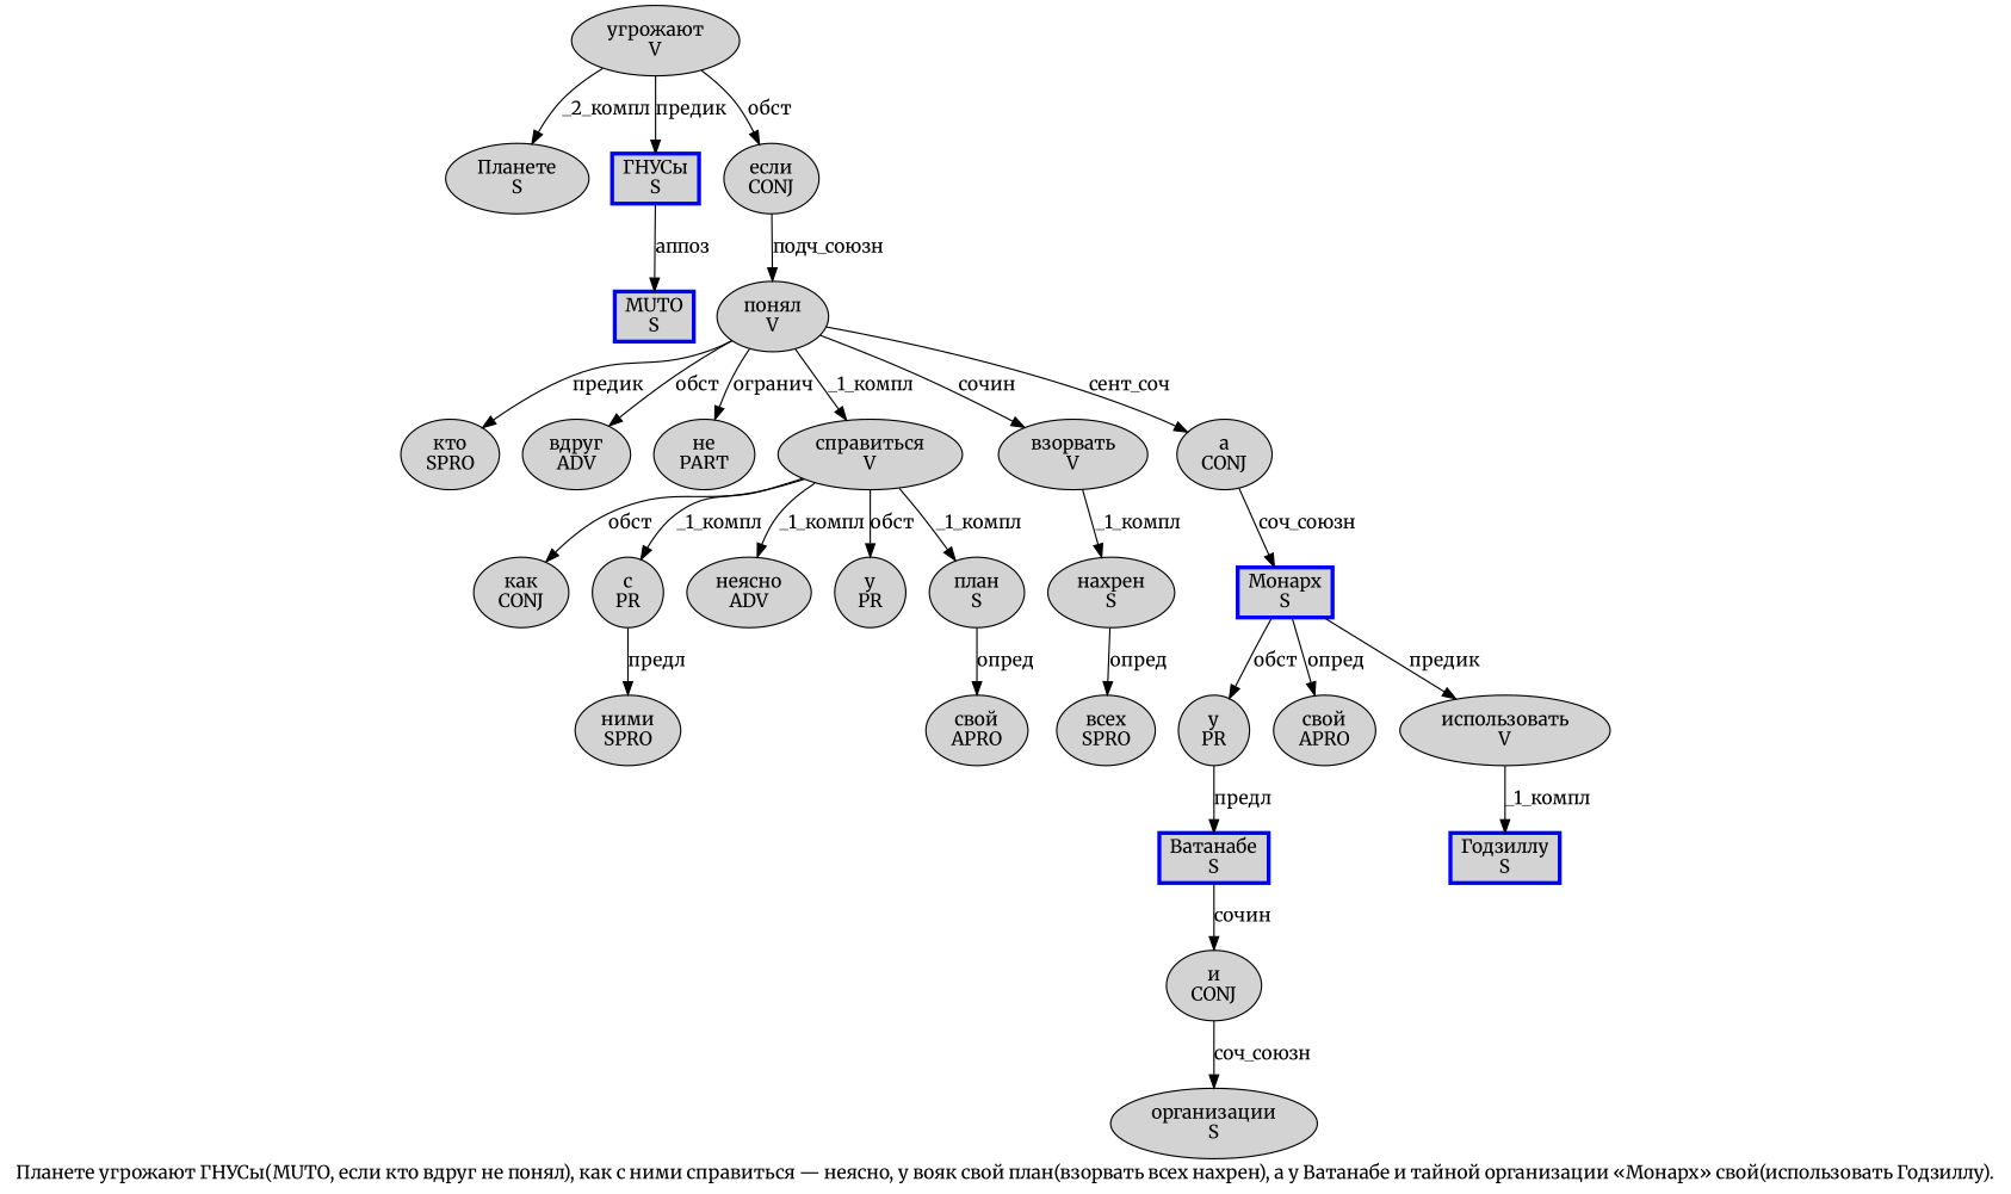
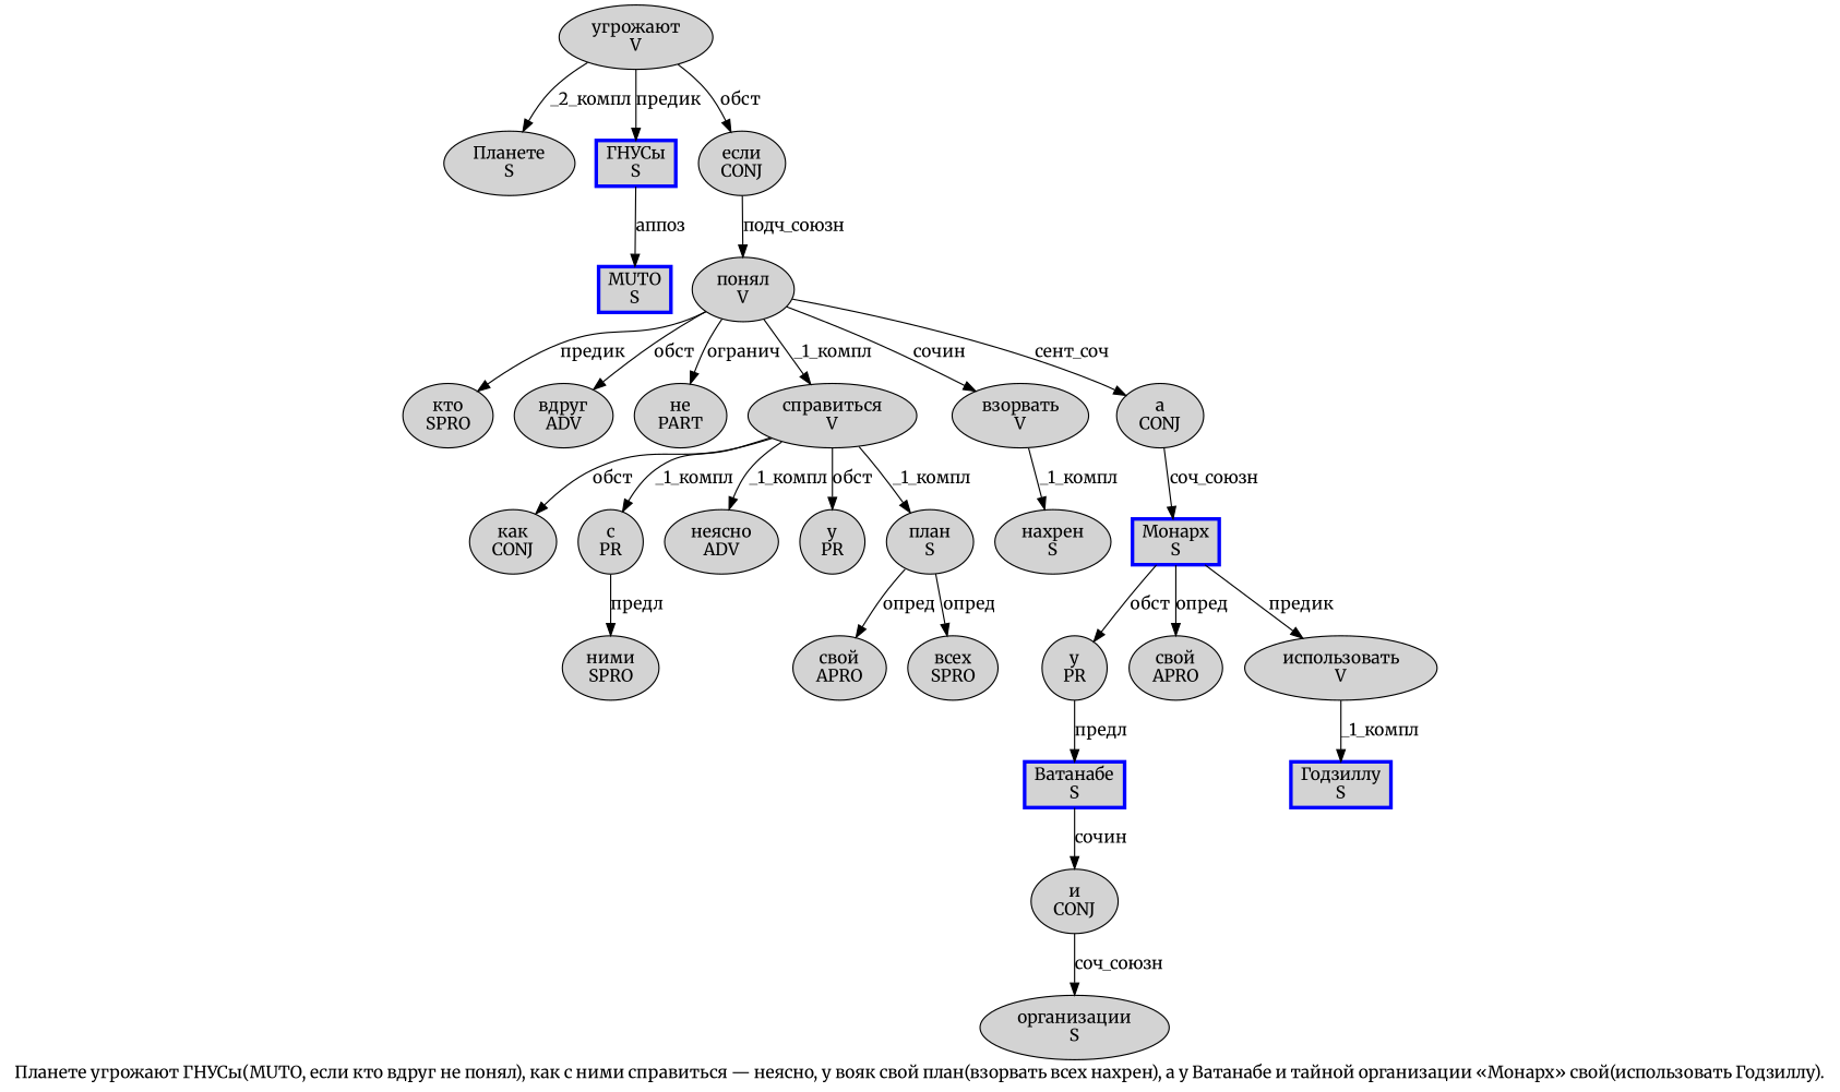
  digraph {
    fontname=Merriweather
    label="Планете угрожают ГНУСы(MUTO, если кто вдруг не понял), как с ними справиться — неясно, у вояк свой план(взорвать всех нахрен), а у Ватанабе и тайной организации «Монарх» свой(использовать Годзиллу)."
    node [fillcolor=lightgray fontname=Merriweather penwidth=1 shape=ellipse style=filled]
    edge [fontname=Merriweather]
    n1 [label="Планете\nS"]
    n2 [label="угрожают\nV"]
    n3 [color=blue label="ГНУСы\nS" penwidth=3 shape=box]
    n4 [label="если\nCONJ"]
    n5 [color=blue label="MUTO\nS" penwidth=3 shape=box]
    n6 [label="понял\nV"]
    n7 [label="кто\nSPRO"]
    n8 [label="вдруг\nADV"]
    n9 [label="не\nPART"]
    n10 [label="справиться\nV"]
    n11 [label="взорвать\nV"]
    n12 [label="а\nCONJ"]
    n13 [label="как\nCONJ"]
    n14 [label="с\nPR"]
    n15 [label="неясно\nADV"]
    n16 [label="у\nPR"]
    n17 [label="план\nS"]
    n18 [label="нахрен\nS"]
    n19 [color=blue label="Монарх\nS" penwidth=3 shape=box]
    n20 [label="ними\nSPRO"]
    n21 [label="свой\nAPRO"]
    n22 [label="всех\nSPRO"]
    n23 [label="у\nPR"]
    n24 [label="свой\nAPRO"]
    n25 [label="использовать\nV"]
    n26 [color=blue label="Ватанабе\nS" penwidth=3 shape=box]
    n27 [label="и\nCONJ"]
    n28 [label="организации\nS"]
    n29 [color=blue label="Годзиллу\nS" penwidth=3 shape=box]
    n2 -> n1 [label="_2_компл"]
    n2 -> n3 [label="предик"]
    n2 -> n4 [label="обст"]
    n3 -> n5 [label="аппоз"]
    n4 -> n6 [label="подч_союзн"]
    n6 -> n7 [label="предик"]
    n6 -> n8 [label="обст"]
    n6 -> n9 [label="огранич"]
    n6 -> n10 [label="_1_компл"]
    n6 -> n11 [label="сочин"]
    n6 -> n12 [label="сент_соч"]
    n10 -> n13 [label="обст"]
    n10 -> n14 [label="_1_компл"]
    n10 -> n15 [label="_1_компл"]
    n10 -> n16 [label="обст"]
    n10 -> n17 [label="_1_компл"]
    n11 -> n18 [label="_1_компл"]
    n12 -> n19 [label="соч_союзн"]
    n14 -> n20 [label="предл"]
    n17 -> n21 [label="опред"]
-   n18 -> n22 [label="опред"]
+   n17 -> n22 [label="опред"]
    n19 -> n23 [label="обст"]
    n19 -> n24 [label="опред"]
    n19 -> n25 [label="предик"]
    n23 -> n26 [label="предл"]
    n25 -> n29 [label="_1_компл"]
    n26 -> n27 [label="сочин"]
    n27 -> n28 [label="соч_союзн"]
  }
